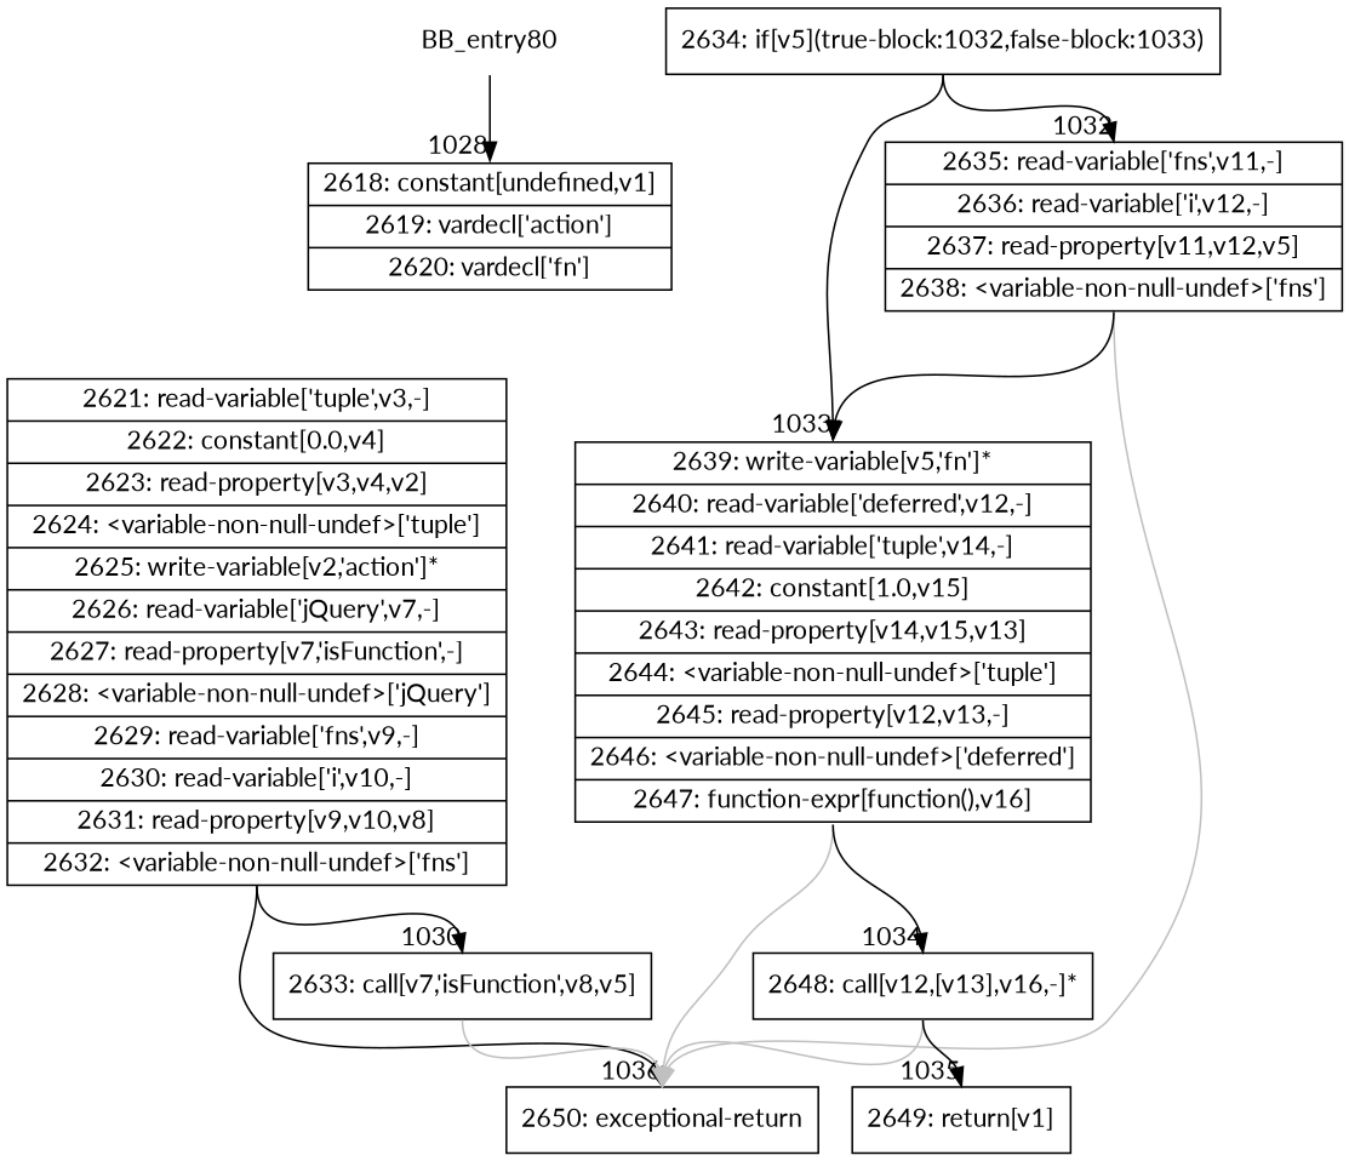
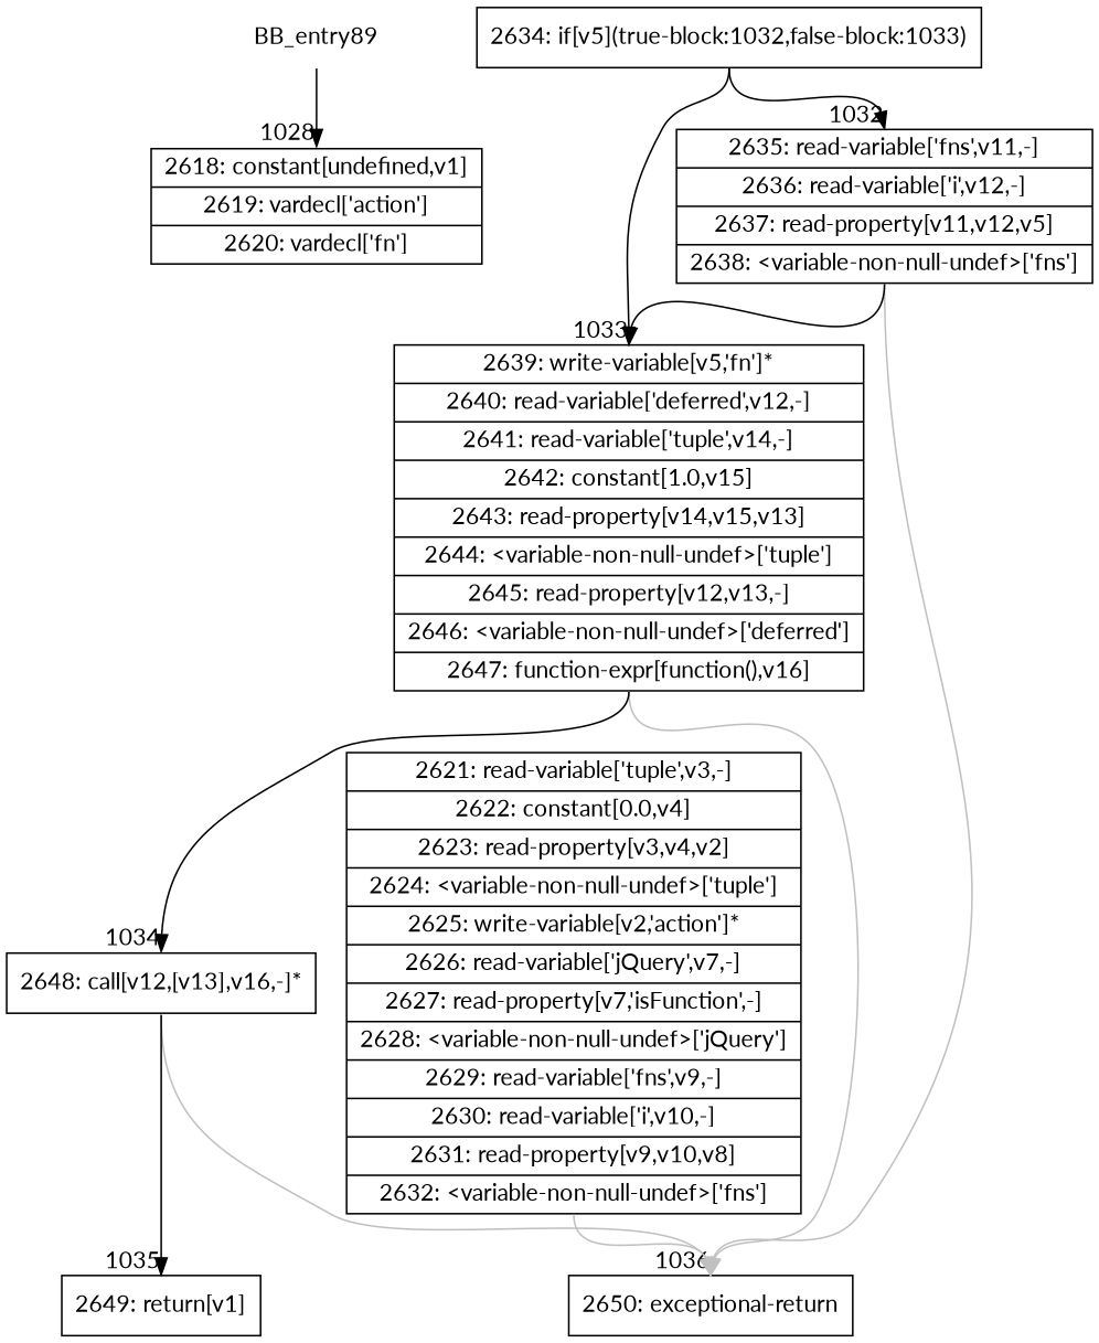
  digraph {
    fontname=Lato
    rankdir=TD
    node [fontname=Lato shape=record]
    edge [fontname=Lato headport=n tailport=s]
-   BB_entry80 [shape=none]
+   BB_entry80 [shape=none label=BB_entry89]
    n2 [label="{2618: constant[undefined,v1]|2619: vardecl['action']|2620: vardecl['fn']}"]
    n3 [label="{2621: read-variable['tuple',v3,-]|2622: constant[0.0,v4]|2623: read-property[v3,v4,v2]|2624: \<variable-non-null-undef\>['tuple']|2625: write-variable[v2,'action']*|2626: read-variable['jQuery',v7,-]|2627: read-property[v7,'isFunction',-]|2628: \<variable-non-null-undef\>['jQuery']|2629: read-variable['fns',v9,-]|2630: read-variable['i',v10,-]|2631: read-property[v9,v10,v8]|2632: \<variable-non-null-undef\>['fns']}"]
-   n4 [label="{2633: call[v7,'isFunction',v8,v5]}"]
    n5 [label="{2650: exceptional-return}"]
    n6 [label="{2634: if[v5](true-block:1032,false-block:1033)}"]
    n7 [label="{2639: write-variable[v5,'fn']*|2640: read-variable['deferred',v12,-]|2641: read-variable['tuple',v14,-]|2642: constant[1.0,v15]|2643: read-property[v14,v15,v13]|2644: \<variable-non-null-undef\>['tuple']|2645: read-property[v12,v13,-]|2646: \<variable-non-null-undef\>['deferred']|2647: function-expr[function(),v16]}"]
    n8 [label="{2635: read-variable['fns',v11,-]|2636: read-variable['i',v12,-]|2637: read-property[v11,v12,v5]|2638: \<variable-non-null-undef\>['fns']}"]
    n9 [label="{2648: call[v12,[v13],v16,-]*}"]
    n10 [label="{2649: return[v1]}"]
    BB_entry80 -> n2 [headlabel="    1028"]
-   n3 -> n4 [headlabel="      1030"]
-   n3 -> n5 [color=black headlabel="      1036"]
-   n4 -> n5 [color=gray]
+   n3 -> n5 [color=gray headlabel="      1036"]
    n6 -> n7 [headlabel="      1033"]
    n6 -> n8 [headlabel="      1032"]
    n7 -> n5 [color=gray]
    n7 -> n9 [headlabel="      1034"]
    n8 -> n5 [color=gray]
    n8 -> n7
    n9 -> n5 [color=gray]
    n9 -> n10 [headlabel="      1035"]
  }
